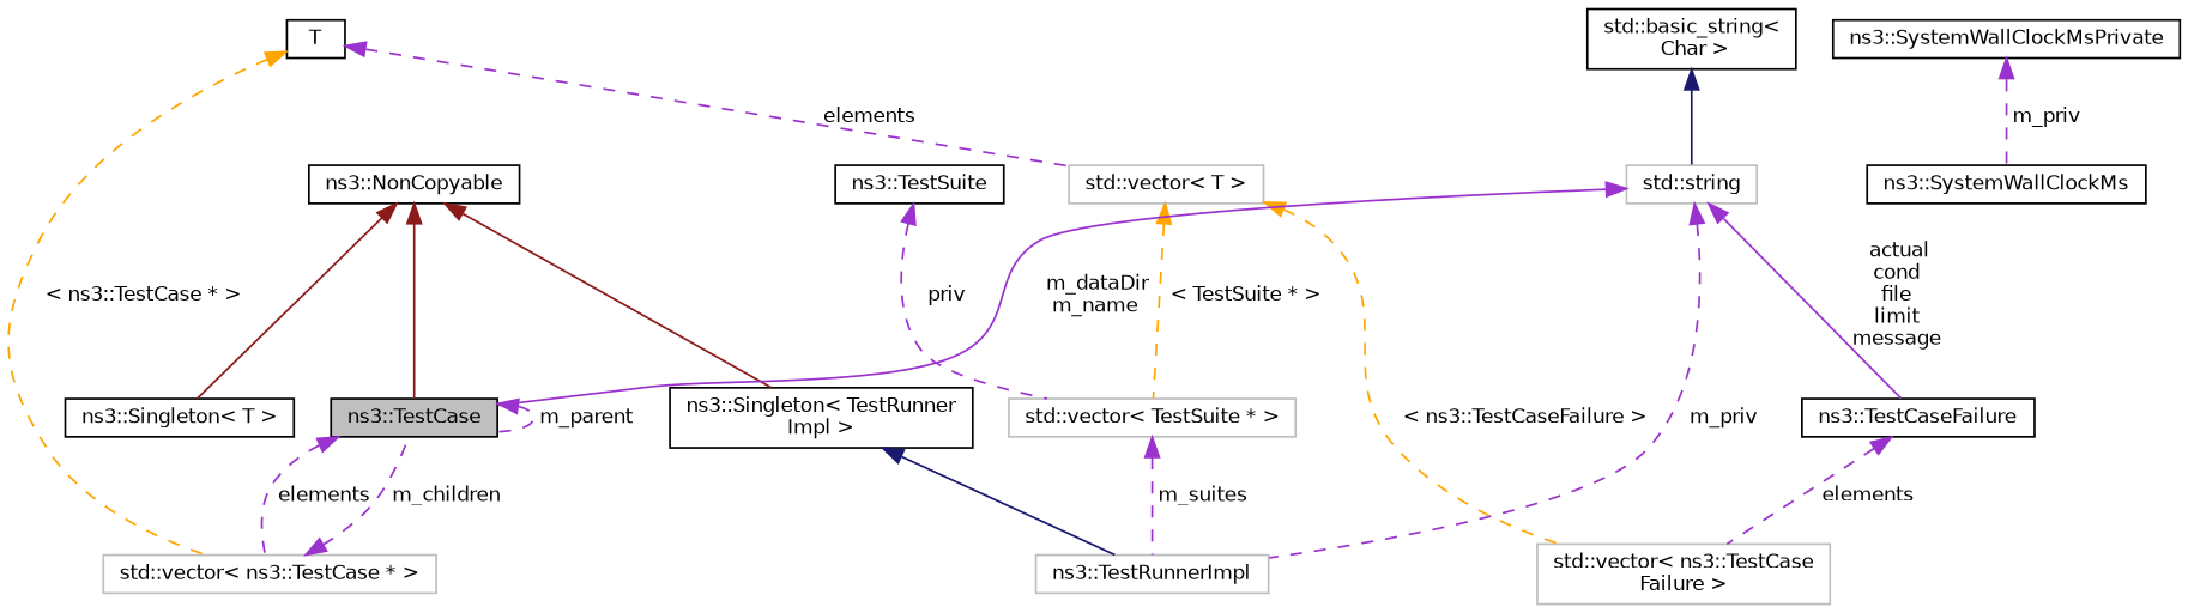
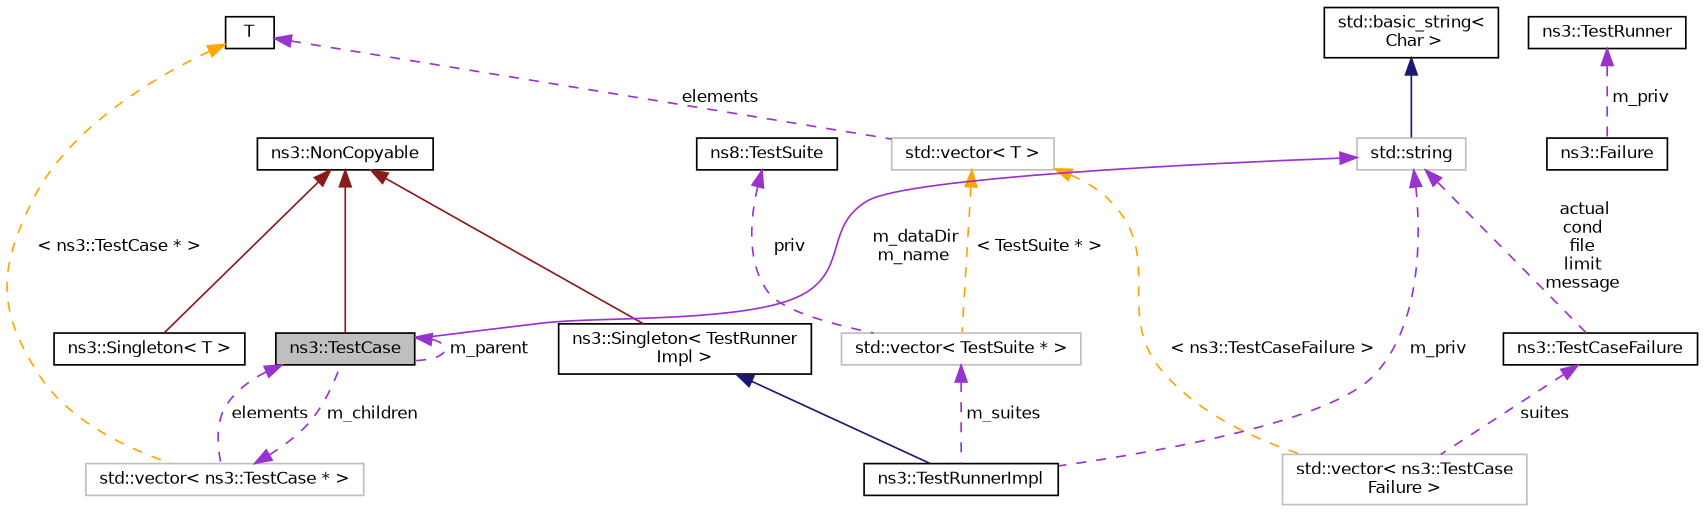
  digraph {
    rankdir=TB
    node [color=black fillcolor=white fontname=Helvetica fontsize=10 shape=record style=filled]
    edge [color=darkorchid3 dir=back fontname=Helvetica fontsize=10 labelfontname=Helvetica labelfontsize=10 style=dashed]
    n1 [fillcolor=grey75 fontcolor=black height=0.2 label="ns3::TestCase" width=0.4]
    n2 [color=grey75 height=0.2 label="std::vector\< ns3::TestCase * \>" width=0.4]
-   n3 [height=0.2 label="ns3::TestSuite" width=0.4]
+   n3 [height=0.2 label="ns8::TestSuite" width=0.4]
    n4 [color=grey75 height=0.2 label="std::vector\< TestSuite * \>" width=0.4]
    n5 [height=0.2 label="ns3::NonCopyable" width=0.4]
    n6 [height=0.2 label="ns3::Singleton\< TestRunner\lImpl \>" width=0.4]
    n7 [height=0.2 label="ns3::Singleton\< T \>" width=0.4]
-   n8 [color=grey75 height=0.2 label="ns3::TestRunnerImpl" width=0.4]
+   n8 [height=0.2 label="ns3::TestRunnerImpl" width=0.4]
    n9 [color=grey75 height=0.2 label="std::vector\< T \>" width=0.4]
    n10 [color=grey75 height=0.2 label="std::vector\< ns3::TestCase\lFailure \>" width=0.4]
    n11 [height=0.2 label=T width=0.4]
    n12 [color=grey75 height=0.2 label="std::string" width=0.4]
    n13 [height=0.2 label="ns3::TestCaseFailure" width=0.4]
    n14 [height=0.2 label="std::basic_string\<\l Char \>" width=0.4]
-   n15 [height=0.2 label="ns3::SystemWallClockMs" width=0.4]
-   n16 [height=0.2 label="ns3::SystemWallClockMsPrivate" width=0.4]
+   n15 [height=0.2 label="ns3::Failure" width=0.4]
+   n16 [height=0.2 label="ns3::TestRunner" width=0.4]
    n1 -> n1 [label=" m_parent"]
    n1 -> n2 [label=" elements"]
    n2 -> n1 [label=" m_children"]
    n3 -> n4 [label=" priv"]
    n4 -> n8 [label=" m_suites"]
    n5 -> n1 [color=firebrick4 style=solid]
    n5 -> n6 [color=firebrick4 style=solid]
    n5 -> n7 [color=firebrick4 style=solid]
    n6 -> n8 [color=midnightblue style=solid]
    n9 -> n4 [color=orange label=" \< TestSuite * \>"]
    n9 -> n10 [color=orange label=" \< ns3::TestCaseFailure \>"]
    n11 -> n2 [color=orange label=" \< ns3::TestCase * \>"]
    n11 -> n9 [label=" elements"]
    n12 -> n1 [label=" m_dataDir\nm_name" style=solid]
    n12 -> n8 [label=" m_priv"]
-   n12 -> n13 [label=" actual\ncond\nfile\nlimit\nmessage" style=solid]
-   n13 -> n10 [label=" elements"]
+   n12 -> n13 [label=" actual\ncond\nfile\nlimit\nmessage"]
+   n13 -> n10 [label=" suites"]
    n14 -> n12 [color=midnightblue style=solid]
    n16 -> n15 [label=" m_priv"]
  }
